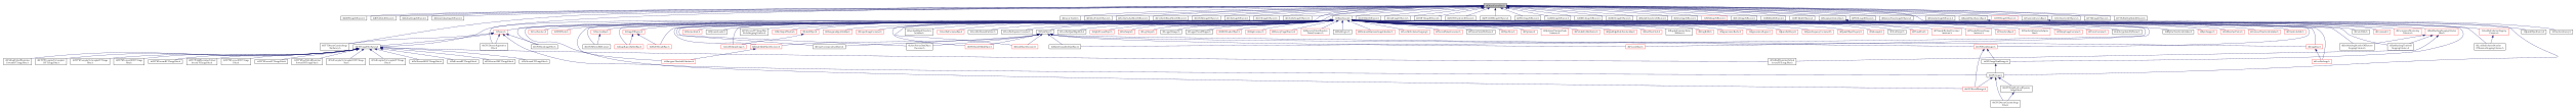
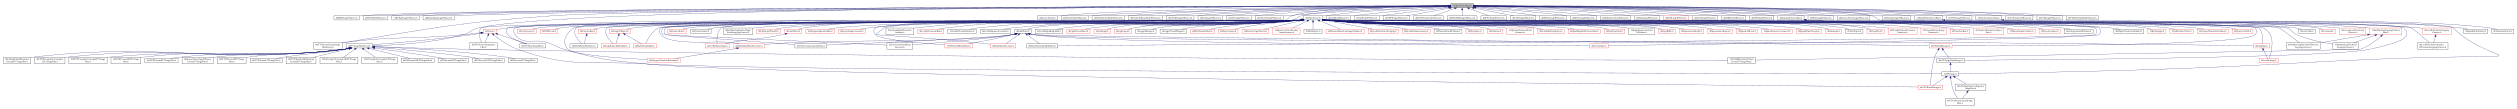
  digraph {
    fontname="EB Garamond"
    node [color=black fillcolor=white fontname="EB Garamond" fontsize=10 shape=record style=filled]
    edge [color=midnightblue dir=back fontname="EB Garamond" fontsize=10 labelfontname=Helvetica labelfontsize=10 style=solid]
    n1 [fillcolor=grey75 fontcolor=black height=0.2 label="itkObjectFactoryBase.h" width=0.4]
    n2 [height=0.2 label="itkBMPImageIOFactory.h" width=0.4]
    n3 [height=0.2 label="itkBYUMeshIOFactory.h" width=0.4]
    n4 [height=0.2 label="itkBioRadImageIOFactory.h" width=0.4]
    n5 [height=0.2 label="itkBruker2dseqImageIOFactory.h" width=0.4]
    n6 [height=0.2 label="itkFFTDiscreteGaussianImage\lFilterFactory.h" width=0.4]
    n7 [height=0.2 label="itkFFTImageFilterFactory.h" width=0.4]
    n8 [height=0.2 label="itkFactoryTestLib.h" width=0.4]
    n9 [height=0.2 label="itkFileListVideoIOFactory.h" width=0.4]
    n10 [height=0.2 label="itkFreeSurferAsciiMeshIOFactory.h" width=0.4]
    n11 [height=0.2 label="itkFreeSurferBinaryMeshIOFactory.h" width=0.4]
    n12 [height=0.2 label="itkGDCMImageIOFactory.h" width=0.4]
    n13 [height=0.2 label="itkGE4ImageIOFactory.h" width=0.4]
    n14 [height=0.2 label="itkGE5ImageIOFactory.h" width=0.4]
    n15 [height=0.2 label="itkGEAdwImageIOFactory.h" width=0.4]
    n16 [height=0.2 label="itkGPUDemonsRegistration\lFilter.h" width=0.4]
    n17 [height=0.2 label="itkGPUImage.h" width=0.4]
    n18 [height=0.2 label="itkGPUMeanImageFilter.h" width=0.4]
    n19 [height=0.2 label="itkGiftiMeshIOFactory.h" width=0.4]
    n20 [height=0.2 label="itkGiplImageIOFactory.h" width=0.4]
    n21 [height=0.2 label="itkHDF5ImageIOFactory.h" width=0.4]
    n22 [height=0.2 label="itkHDF5TransformIOFactory.h" width=0.4]
    n23 [height=0.2 label="itkJPEG2000ImageIOFactory.h" width=0.4]
    n24 [height=0.2 label="itkJPEGImageIOFactory.h" width=0.4]
    n25 [height=0.2 label="itkLSMImageIOFactory.h" width=0.4]
    n26 [height=0.2 label="itkMINCImageIOFactory.h" width=0.4]
    n27 [height=0.2 label="itkMRCImageIOFactory.h" width=0.4]
    n28 [height=0.2 label="itkMatlabTransformIOFactory.h" width=0.4]
    n29 [height=0.2 label="itkMetaImageIOFactory.h" width=0.4]
    n30 [color=red height=0.2 label="itkNiftiImageIOFactory.h" width=0.4]
    n31 [height=0.2 label="itkNrrdImageIOFactory.h" width=0.4]
    n32 [height=0.2 label="itkOBJMeshIOFactory.h" width=0.4]
    n33 [height=0.2 label="itkOFFMeshIOFactory.h" width=0.4]
    n34 [height=0.2 label="itkObjectFactory.h" width=0.4]
    n35 [height=0.2 label="itkPNGImageIOFactory.h" width=0.4]
    n36 [height=0.2 label="itkSiemensVisionImageIOFactory.h" width=0.4]
    n37 [height=0.2 label="itkSpatialObjectFactoryBase.h" width=0.4]
    n38 [height=0.2 label="itkStimulateImageIOFactory.h" width=0.4]
    n39 [height=0.2 label="itkStoppingCriterionBase.h" width=0.4]
-   n40 [color=red height=0.2 label="itkTIFFImageIOFactory.h" width=0.4]
+   n40 [height=0.2 label="itkTIFFImageIOFactory.h" width=0.4]
    n41 [height=0.2 label="itkTransformFactoryBase.h" width=0.4]
    n42 [height=0.2 label="itkTxtTransformIOFactory.h" width=0.4]
    n43 [height=0.2 label="itkVTKImageIOFactory.h" width=0.4]
    n44 [height=0.2 label="itkVTKPolyDataMeshIOFactory.h" width=0.4]
    n45 [height=0.2 label="itkFFTWComplexToComplex1\lDFFTImageFilter.h" width=0.4]
    n46 [height=0.2 label="itkFFTWComplexToComplexFFTImage\lFilter.h" width=0.4]
    n47 [height=0.2 label="itkFFTWForward1DFFTImage\lFilter.h" width=0.4]
    n48 [height=0.2 label="itkFFTWForwardFFTImageFilter.h" width=0.4]
-   n49 [height=0.2 label="itkFFTWHalfHermitianToReal\lInverseFFTImageFilter.h" width=0.4]
+   n49 [height=0.2 label="itkSiemensVisionImageIOFactory\lInverseFFTImageFilter.h" width=0.4]
    n50 [height=0.2 label="itkFFTWInverse1DFFTImage\lFilter.h" width=0.4]
    n51 [height=0.2 label="itkFFTWInverseFFTImageFilter.h" width=0.4]
    n52 [height=0.2 label="itkFFTWRealToHalfHermitian\lForwardFFTImageFilter.h" width=0.4]
    n53 [height=0.2 label="itkVnlComplexToComplex1DFFTImage\lFilter.h" width=0.4]
    n54 [height=0.2 label="itkVnlComplexToComplexFFTImage\lFilter.h" width=0.4]
    n55 [height=0.2 label="itkVnlForward1DFFTImageFilter.h" width=0.4]
    n56 [height=0.2 label="itkVnlForwardFFTImageFilter.h" width=0.4]
    n57 [height=0.2 label="itkVnlHalfHermitianToReal\lInverseFFTImageFilter.h" width=0.4]
    n58 [height=0.2 label="itkVnlInverse1DFFTImageFilter.h" width=0.4]
    n59 [height=0.2 label="itkVnlInverseFFTImageFilter.h" width=0.4]
    n60 [height=0.2 label="itkVnlRealToHalfHermitian\lForwardFFTImageFilter.h" width=0.4]
    n61 [height=0.2 label="itkGPUDiscreteGaussianImage\lFilter.h" width=0.4]
    n62 [color=red height=0.2 label="itkGPUKernelManager.h" width=0.4]
    n63 [height=0.2 label="itkGPUNeighborhoodOperator\lImageFilter.h" width=0.4]
    n64 [height=0.2 label="itkArchetypeSeriesFileNames.h" width=0.4]
    n65 [height=0.2 label="itkAutoPointerDataObject\lDecorator.h" width=0.4]
    n66 [height=0.2 label="itkBSplineTransformInitializer.h" width=0.4]
    n67 [color=red height=0.2 label="itkByteSwapper.h" width=0.4]
    n68 [color=red height=0.2 label="itkCSVArray2DDataObject.h" width=0.4]
    n69 [color=red height=0.2 label="itkCellInterfaceVisitor.h" width=0.4]
    n70 [color=red height=0.2 label="itkCenteredTransformInitializer.h" width=0.4]
    n71 [color=red height=0.2 label="itkChainCodePath.h" width=0.4]
    n72 [height=0.2 label="itkColorTable.h" width=0.4]
    n73 [color=red height=0.2 label="itkCommand.h" width=0.4]
    n74 [color=red height=0.2 label="itkConvergenceMonitoring\lFunction.h" width=0.4]
    n75 [color=red height=0.2 label="itkCostFunction.h" width=0.4]
    n76 [color=red height=0.2 label="itkDOMNode.h" width=0.4]
    n77 [height=0.2 label="itkDataObject.h" width=0.4]
    n78 [color=red height=0.2 label="itkDataObjectDecorator.h" width=0.4]
    n79 [color=red height=0.2 label="itkGPUDataManager.h" width=0.4]
    n80 [height=0.2 label="itkGPUImageDataManager.h" width=0.4]
    n81 [color=red height=0.2 label="itkImageBase.h" width=0.4]
    n82 [color=red height=0.2 label="itkLevelSetImage.h" width=0.4]
    n83 [height=0.2 label="itkMatrixResizeableDataObject.h" width=0.4]
    n84 [color=red height=0.2 label="itkProcessObject.h" width=0.4]
    n85 [height=0.2 label="itkGDCMSeriesFileNames.h" width=0.4]
    n86 [color=red height=0.2 label="itkSimpleDataObjectDecorator.h" width=0.4]
    n87 [color=red height=0.2 label="itkHistogramThresholdCalculator.h" width=0.4]
    n88 [height=0.2 label="itkUnaryCorrespondenceMatrix.h" width=0.4]
    n89 [color=red height=0.2 label="itkDecisionRule.h" width=0.4]
    n90 [height=0.2 label="itkDynamicLoader.h" width=0.4]
    n91 [height=0.2 label="itkFastMarchingNumberOfElements\lStoppingCriterion.h" width=0.4]
-   n92 [height=0.2 label="itkVnlInverseFFTImageFilter\lNodesStoppingCriterion.h" width=0.4]
+   n92 [height=0.2 label="itkFastMarchingReachedTarget\lNodesStoppingCriterion.h" width=0.4]
    n93 [height=0.2 label="itkFastMarchingThreshold\lStoppingCriterion.h" width=0.4]
    n94 [color=red height=0.2 label="itkFileOutputWindow.h" width=0.4]
    n95 [color=red height=0.2 label="itkFunctionBase.h" width=0.4]
    n96 [color=red height=0.2 label="itkHistogramAlgorithmBase.h" width=0.4]
    n97 [color=red height=0.2 label="itkImageIORegion.h" width=0.4]
    n98 [color=red height=0.2 label="itkImageRegionSplitterBase.h" width=0.4]
    n99 [color=red height=0.2 label="itkMultiThreaderBase.h" width=0.4]
    n100 [color=red height=0.2 label="itkImportImageContainer.h" width=0.4]
    n101 [color=red height=0.2 label="itkLabelObject.h" width=0.4]
    n102 [color=red height=0.2 label="itkLevelSetSparseImage.h" width=0.4]
    n103 [height=0.2 label="itkLandmarkBasedTransform\lInitializer.h" width=0.4]
    n104 [color=red height=0.2 label="itkLevelSetContainerBase.h" width=0.4]
    n105 [height=0.2 label="itkLevelSetDomainPartition.h" width=0.4]
    n106 [height=0.2 label="itkLevelSetEquationContainer.h" width=0.4]
    n107 [height=0.2 label="itkLevelSetEvolutionNumber\lOfIterationsStoppingCriterion.h" width=0.4]
    n108 [height=0.2 label="itkLevelSetQuadEdgeMesh.h" width=0.4]
    n109 [color=red height=0.2 label="itkLightProcessObject.h" width=0.4]
    n110 [color=red height=0.2 label="itkListSample.h" width=0.4]
    n111 [color=red height=0.2 label="itkLogOutput.h" width=0.4]
    n112 [height=0.2 label="itkLoggerManager.h" width=0.4]
    n113 [height=0.2 label="itkLoggerThreadWrapper.h" width=0.4]
    n114 [color=red height=0.2 label="itkMRCHeaderObject.h" width=0.4]
    n115 [color=red height=0.2 label="itkMapContainer.h" width=0.4]
    n116 [color=red height=0.2 label="itkMemoryUsageObserver.h" width=0.4]
    n117 [color=red height=0.2 label="itkMersenneTwisterRandom\lVariateGenerator.h" width=0.4]
    n118 [height=0.2 label="itkMeshRegion.h" width=0.4]
    n119 [color=red height=0.2 label="itkMinimumMaximumImageCalculator.h" width=0.4]
    n120 [color=red height=0.2 label="itkLevelSetEvolutionStopping.h" width=0.4]
    n121 [color=red height=0.2 label="itkNormalVariateGenerator.h" width=0.4]
    n122 [height=0.2 label="itkNumericSeriesFileNames.h" width=0.4]
    n123 [color=red height=0.2 label="itkObjectStore.h" width=0.4]
    n124 [color=red height=0.2 label="itkOptimizer.h" width=0.4]
    n125 [color=red height=0.2 label="itkOptimizerParameterScales\lEstimator.h" width=0.4]
    n126 [color=red height=0.2 label="itkProbabilityDistribution.h" width=0.4]
    n127 [color=red height=0.2 label="itkQuadEdgeMeshFunctionBase.h" width=0.4]
    n128 [color=red height=0.2 label="itkRealTimeClock.h" width=0.4]
    n129 [height=0.2 label="itkRegularExpressionSeries\lFileNames.h" width=0.4]
    n130 [color=red height=0.2 label="itkRingBuffer.h" width=0.4]
    n131 [color=red height=0.2 label="itkSegmentationBorder.h" width=0.4]
    n132 [color=red height=0.2 label="itkSegmentationRegion.h" width=0.4]
    n133 [color=red height=0.2 label="itkSparseFieldLayer.h" width=0.4]
    n134 [color=red height=0.2 label="itkSparseFrequencyContainer2.h" width=0.4]
    n135 [color=red height=0.2 label="itkSpatialObjectProperty.h" width=0.4]
    n136 [color=red height=0.2 label="itkSubsample.h" width=0.4]
    n137 [height=0.2 label="itkTextOutput.h" width=0.4]
    n138 [color=red height=0.2 label="itkThreadPool.h" width=0.4]
    n139 [color=red height=0.2 label="itkThreadedIndexedContainer\lPartitioner.h" width=0.4]
    n140 [color=red height=0.2 label="itkThreadedIteratorRange\lPartitioner.h" width=0.4]
    n141 [color=red height=0.2 label="itkTransformBase.h" width=0.4]
    n142 [color=red height=0.2 label="itkTransformParametersAdaptor\lBase.h" width=0.4]
    n143 [color=red height=0.2 label="itkValarrayImageContainer.h" width=0.4]
    n144 [color=red height=0.2 label="itkVectorContainer.h" width=0.4]
    n145 [color=red height=0.2 label="itkVersion.h" width=0.4]
    n146 [height=0.2 label="itkSpatialObjectFactory.h" width=0.4]
    n147 [color=red height=0.2 label="itkFastMarchingStoppingCriterion\lBase.h" width=0.4]
    n148 [color=red height=0.2 label="itkLevelSetEvolutionStopping\lCriterion.h" width=0.4]
    n149 [height=0.2 label="itkTransformFactory.h" width=0.4]
    n1 -> n2
    n1 -> n3
    n1 -> n4
    n1 -> n5
    n1 -> n6
    n1 -> n7
    n1 -> n8
    n1 -> n9
    n1 -> n10
    n1 -> n11
    n1 -> n12
    n1 -> n13
    n1 -> n14
    n1 -> n15
    n1 -> n16
    n1 -> n17
    n1 -> n18
    n1 -> n19
    n1 -> n20
    n1 -> n21
    n1 -> n22
    n1 -> n23
    n1 -> n24
    n1 -> n25
    n1 -> n26
    n1 -> n27
    n1 -> n28
    n1 -> n29
    n1 -> n30
    n1 -> n31
    n1 -> n32
    n1 -> n33
    n1 -> n34
    n1 -> n35
    n1 -> n36
    n1 -> n37
    n1 -> n38
    n1 -> n39
    n1 -> n40
    n1 -> n41
    n1 -> n42
    n1 -> n43
    n1 -> n44
    n7 -> n45
    n7 -> n46
    n7 -> n47
    n7 -> n48
    n7 -> n49
    n7 -> n50
    n7 -> n51
    n7 -> n52
    n7 -> n53
    n7 -> n54
    n7 -> n55
    n7 -> n56
    n7 -> n57
    n7 -> n58
    n7 -> n59
    n7 -> n60
    n17 -> n61
    n17 -> n62
    n17 -> n63
    n34 -> n62
    n34 -> n64
    n34 -> n65
    n34 -> n66
    n34 -> n67
    n34 -> n68
    n34 -> n69
    n34 -> n70
    n34 -> n71
    n34 -> n72
    n34 -> n73
    n34 -> n74
    n34 -> n75
    n34 -> n76
    n34 -> n77
    n34 -> n78
    n34 -> n79
    n34 -> n80
    n34 -> n81
    n34 -> n82
    n34 -> n83
    n34 -> n84
    n34 -> n85
    n34 -> n86
    n34 -> n87
    n34 -> n88
    n34 -> n89
    n34 -> n90
    n34 -> n91
    n34 -> n92
    n34 -> n93
    n34 -> n94
    n34 -> n95
    n34 -> n96
    n34 -> n97
    n34 -> n98
    n34 -> n99
    n34 -> n100
    n34 -> n101
    n34 -> n102
    n34 -> n103
    n34 -> n104
    n34 -> n105
    n34 -> n106
    n34 -> n107
    n34 -> n108
    n34 -> n109
    n34 -> n110
    n34 -> n111
    n34 -> n112
    n34 -> n113
    n34 -> n114
    n34 -> n115
    n34 -> n116
    n34 -> n117
    n34 -> n118
    n34 -> n119
    n34 -> n120
    n34 -> n121
    n34 -> n122
    n34 -> n123
    n34 -> n124
    n34 -> n125
    n34 -> n126
    n34 -> n127
    n34 -> n128
    n34 -> n129
    n34 -> n130
    n34 -> n131
    n34 -> n132
    n34 -> n133
    n34 -> n134
    n34 -> n135
    n34 -> n136
    n34 -> n137
    n34 -> n138
    n34 -> n139
    n34 -> n140
    n34 -> n141
    n34 -> n142
    n34 -> n143
    n34 -> n144
    n34 -> n145
    n37 -> n146
    n39 -> n147
    n39 -> n148
    n41 -> n149
    n63 -> n61
    n77 -> n65
    n77 -> n68
    n77 -> n78
    n77 -> n79
    n77 -> n81
    n77 -> n83
    n77 -> n84
    n77 -> n86
    n77 -> n88
    n79 -> n62
    n79 -> n80
    n80 -> n17
    n81 -> n82
    n86 -> n87
    n95 -> n85
    n97 -> n98
    n97 -> n99
    n101 -> n102
    n145 -> n6
    n145 -> n7
    n145 -> n16
    n145 -> n17
    n145 -> n18
    n147 -> n57
    n147 -> n91
    n147 -> n93
    n148 -> n107
  }
